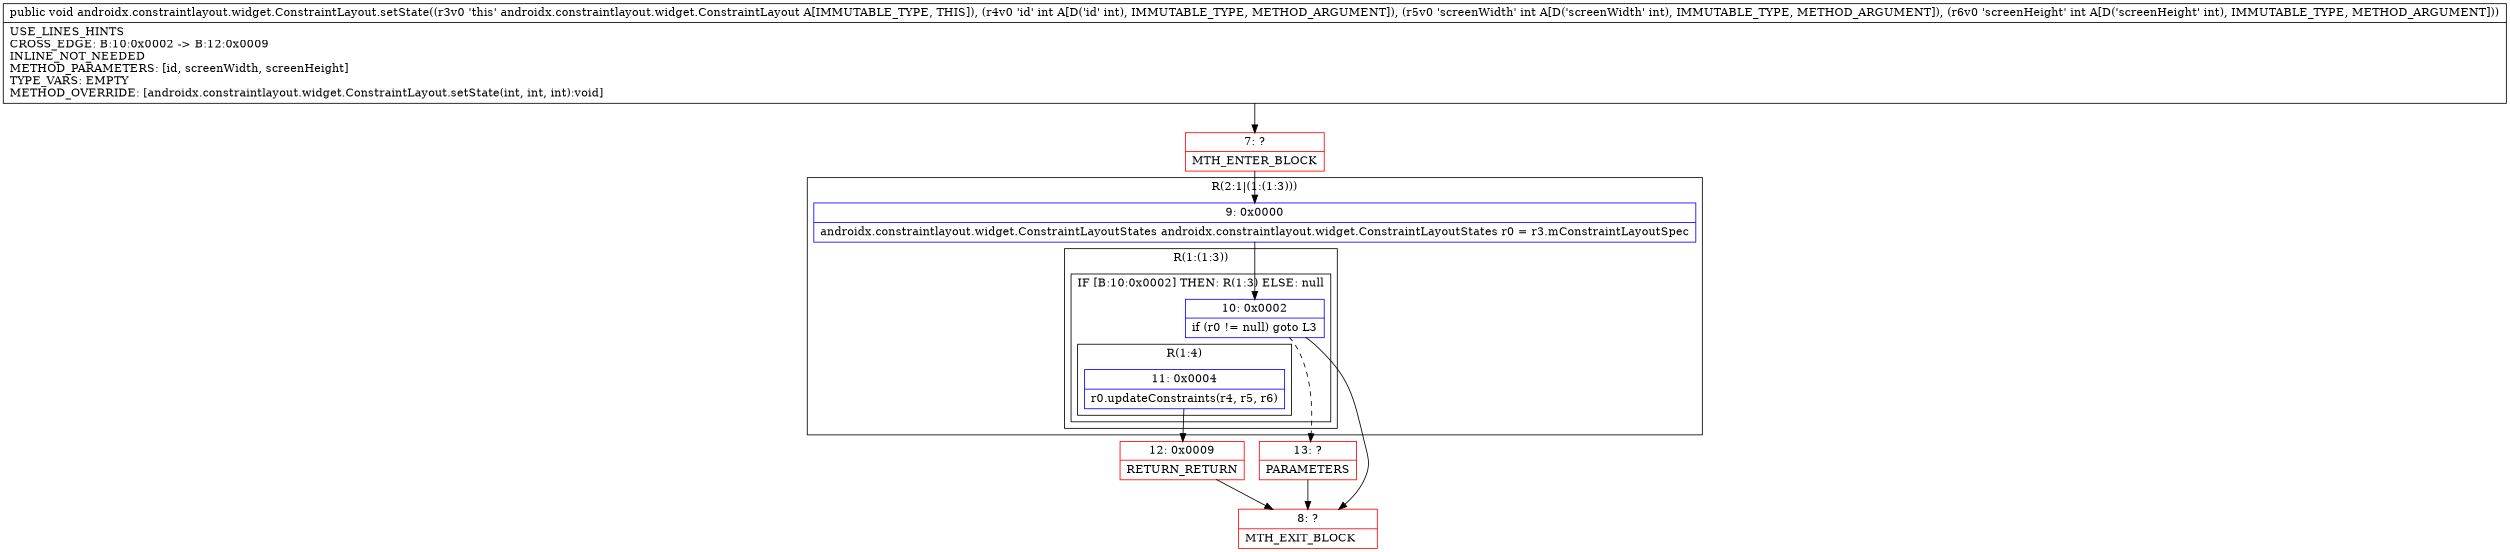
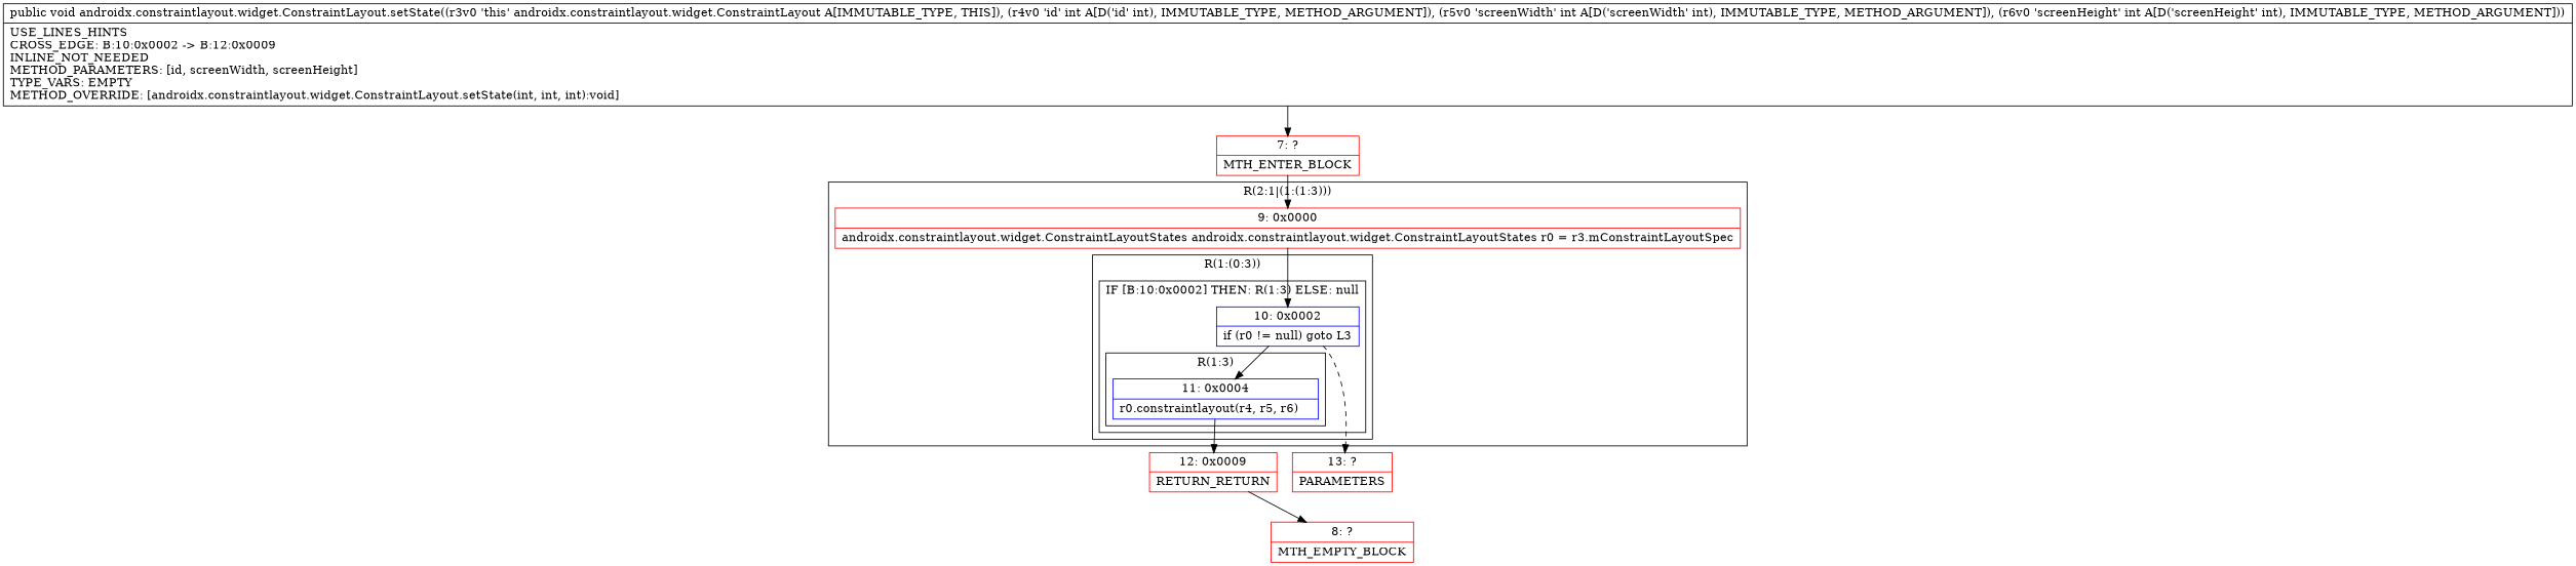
  digraph {
    node [color=red shape=record]
-   n1 [color=blue label="{11\:\ 0x0004|r0.updateConstraints(r4, r5, r6)\l}"]
+   n1 [color=blue label="{11\:\ 0x0004|r0.constraintlayout(r4, r5, r6)\l}"]
    n2 [color=blue label="{10\:\ 0x0002|if (r0 != null) goto L3\l}"]
-   n3 [color=blue label="{9\:\ 0x0000|androidx.constraintlayout.widget.ConstraintLayoutStates androidx.constraintlayout.widget.ConstraintLayoutStates r0 = r3.mConstraintLayoutSpec\l}"]
+   n3 [label="{9\:\ 0x0000|androidx.constraintlayout.widget.ConstraintLayoutStates androidx.constraintlayout.widget.ConstraintLayoutStates r0 = r3.mConstraintLayoutSpec\l}"]
    n4 [label="{12\:\ 0x0009|RETURN_RETURN\l}"]
    n5 [label="{13\:\ ?|PARAMETERS\l}"]
-   n6 [label="{8\:\ ?|MTH_EXIT_BLOCK\l}"]
+   n6 [label="{8\:\ ?|MTH_EMPTY_BLOCK\l}"]
    n7 [label="{7\:\ ?|MTH_ENTER_BLOCK\l}"]
    n8 [label="{public void androidx.constraintlayout.widget.ConstraintLayout.setState((r3v0 'this' androidx.constraintlayout.widget.ConstraintLayout A[IMMUTABLE_TYPE, THIS]), (r4v0 'id' int A[D('id' int), IMMUTABLE_TYPE, METHOD_ARGUMENT]), (r5v0 'screenWidth' int A[D('screenWidth' int), IMMUTABLE_TYPE, METHOD_ARGUMENT]), (r6v0 'screenHeight' int A[D('screenHeight' int), IMMUTABLE_TYPE, METHOD_ARGUMENT]))  | USE_LINES_HINTS\lCROSS_EDGE: B:10:0x0002 \-\> B:12:0x0009\lINLINE_NOT_NEEDED\lMETHOD_PARAMETERS: [id, screenWidth, screenHeight]\lTYPE_VARS: EMPTY\lMETHOD_OVERRIDE: [androidx.constraintlayout.widget.ConstraintLayout.setState(int, int, int):void]\l}" color=""]
    subgraph cluster_1 {
      label="R(2:1|(1:(1:3)))"
      n3
      subgraph cluster_2 {
-       label="R(1:(1:3))"
+       label="R(1:(0:3))"
        subgraph cluster_3 {
          label="IF [B:10:0x0002] THEN: R(1:3) ELSE: null"
          n2
          subgraph cluster_4 {
-           label="R(1:4)"
+           label="R(1:3)"
            n1
          }
        }
      }
    }
    n1 -> n4
-   n2 -> n6
+   n2 -> n1
    n2 -> n5 [style=dashed]
    n3 -> n2
    n4 -> n6
-   n5 -> n6
    n7 -> n3
    n8 -> n7
  }
